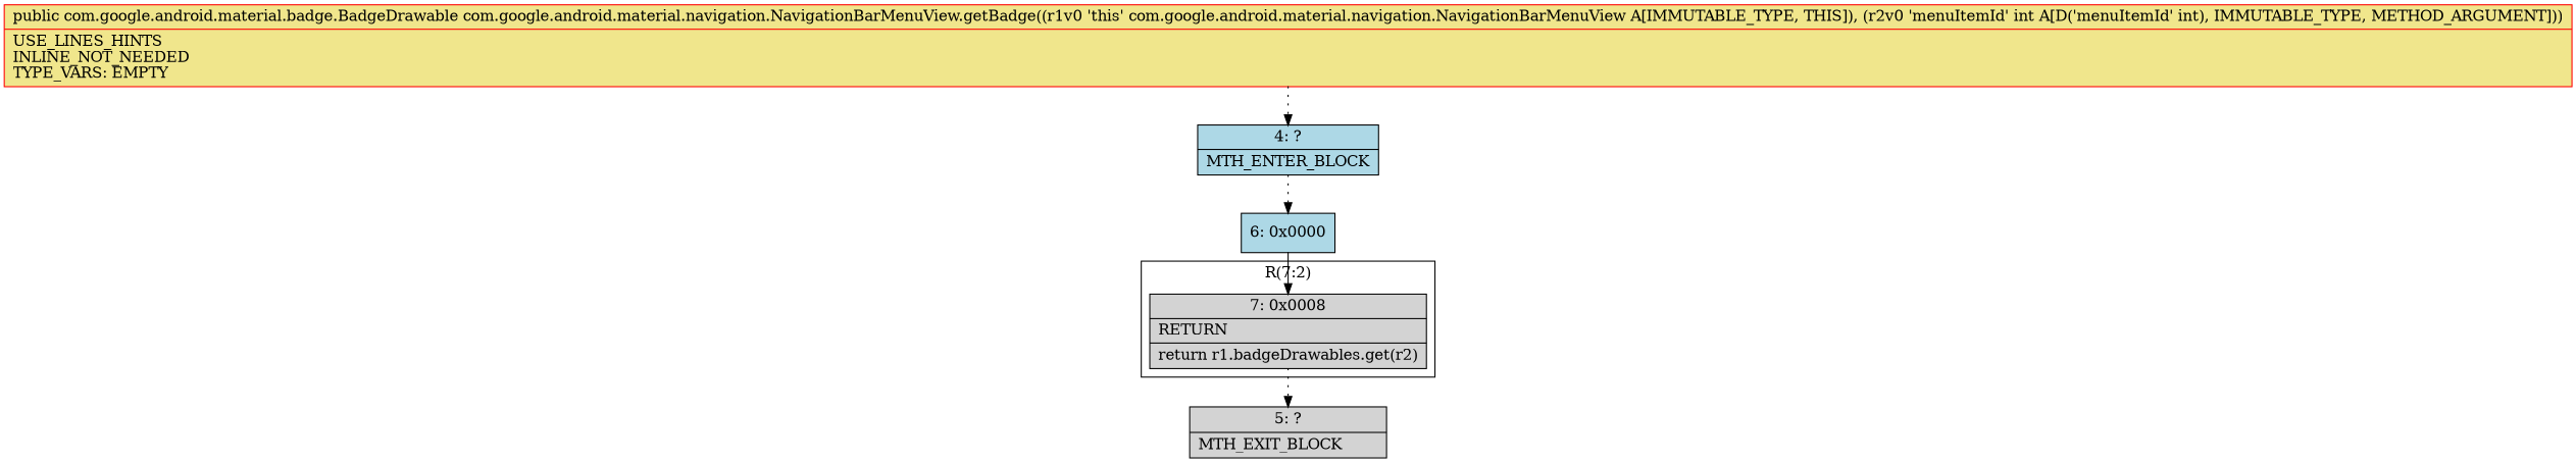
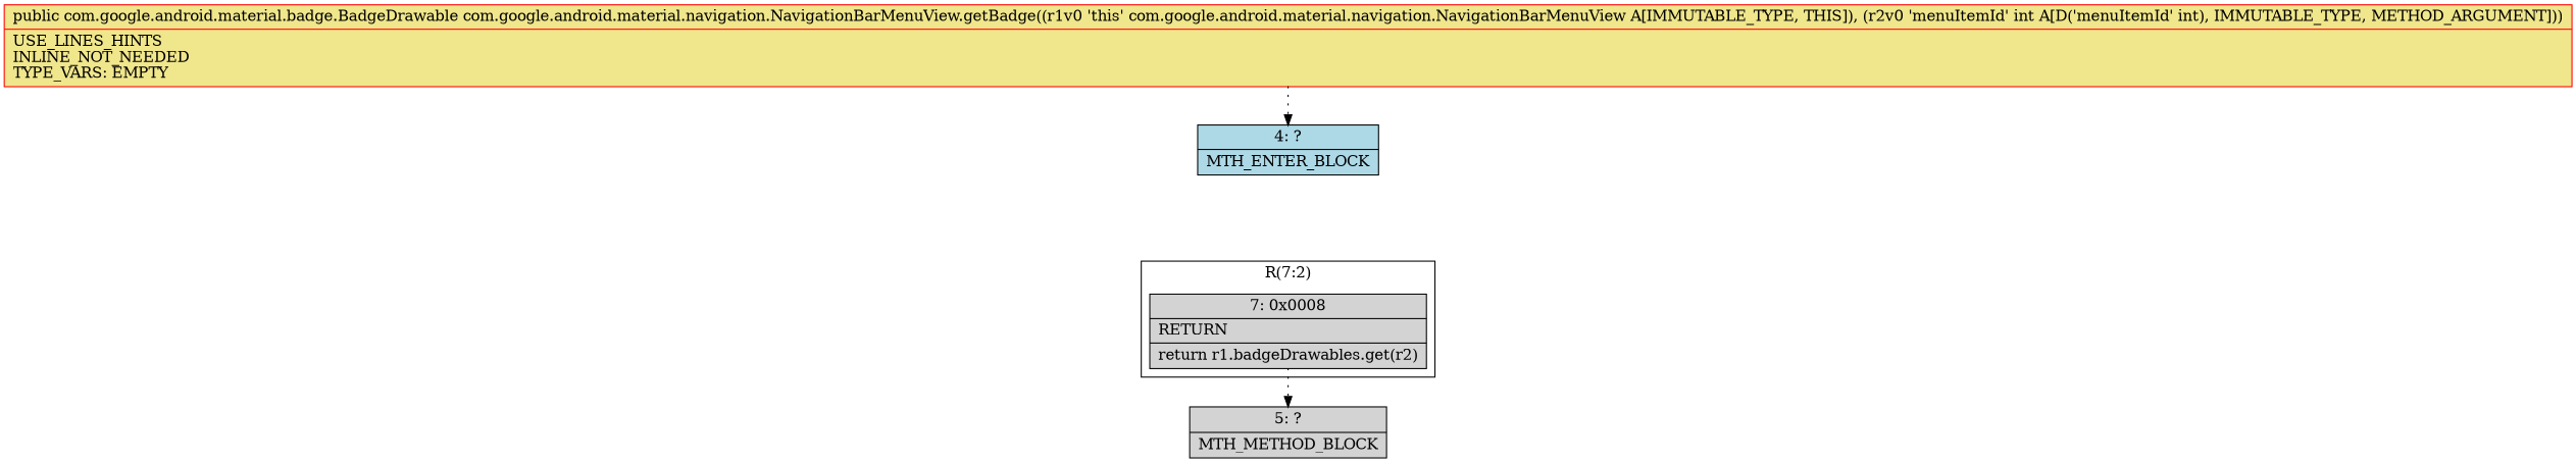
  digraph {
    node [color=black fillcolor=lightgrey shape=record style=filled]
    edge [style=dotted]
    n1 [label="{7\:\ 0x0008|RETURN\l|return r1.badgeDrawables.get(r2)\l}"]
-   n2 [label="{5\:\ ?|MTH_EXIT_BLOCK\l}"]
+   n2 [label="{5\:\ ?|MTH_METHOD_BLOCK\l}"]
    n3 [fillcolor=lightblue label="{4\:\ ?|MTH_ENTER_BLOCK\l}"]
-   n4 [fillcolor=lightblue label="{6\:\ 0x0000}"]
    n5 [color=red fillcolor=khaki label="{public com.google.android.material.badge.BadgeDrawable com.google.android.material.navigation.NavigationBarMenuView.getBadge((r1v0 'this' com.google.android.material.navigation.NavigationBarMenuView A[IMMUTABLE_TYPE, THIS]), (r2v0 'menuItemId' int A[D('menuItemId' int), IMMUTABLE_TYPE, METHOD_ARGUMENT]))  | USE_LINES_HINTS\lINLINE_NOT_NEEDED\lTYPE_VARS: EMPTY\l}"]
    subgraph cluster_1 {
      label="R(7:2)"
      n1
    }
    n1 -> n2
-   n3 -> n4
-   n4 -> n1 [style=solid]
    n5 -> n3
  }
